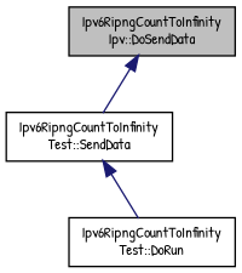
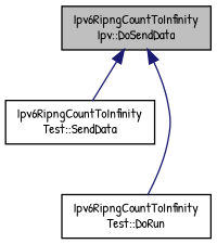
  digraph {
    fontname="Patrick Hand"
    rankdir=TB
    node [color=black fillcolor=white fontname="Patrick Hand" fontsize=10 shape=record style=filled]
    edge [color=midnightblue dir=back fontname="Patrick Hand" fontsize=10 labelfontname=Helvetica labelfontsize=10 style=solid]
    n1 [fillcolor=grey75 fontcolor=black height=0.2 label="Ipv6RipngCountToInfinity\lIpv::DoSendData" width=0.4]
    n2 [height=0.2 label="Ipv6RipngCountToInfinity\lTest::SendData" width=0.4]
    n3 [height=0.2 label="Ipv6RipngCountToInfinity\lTest::DoRun" width=0.4]
    n1 -> n2
-   n2 -> n3
+   n1 -> n3
  }
